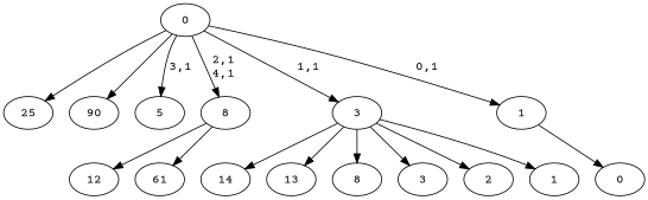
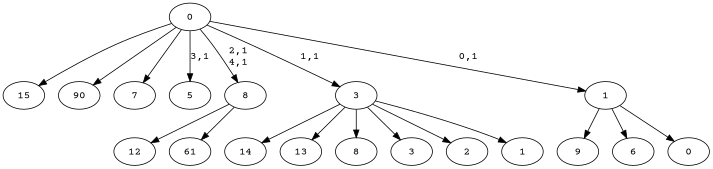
  digraph {
    fontname="Courier Prime"
    node [fontname="Courier Prime"]
    edge [fontname="Courier Prime"]
-   n1 [label=25]
+   n1 [label=15]
    n2 [label=14]
    n3 [label=13]
    n4 [label=12]
    n5 [label=61]
    n6 [label=90]
+   n7 [label=9]
    n8 [label=8]
+   n9 [label=7]
+   n10 [label=6]
    n11 [label=5]
    8
    n13 [label=3]
    n14 [label=2]
    n15 [label=1]
    3
    n17 [label=0]
    1
    0
    8 -> n4
    8 -> n5
    3 -> n2
    3 -> n3
    3 -> n8
    3 -> n13
    3 -> n14
    3 -> n15
+   1 -> n7
+   1 -> n10
    1 -> n17
    0 -> n1
    0 -> n6
+   0 -> n9
    0 -> n11 [label="3,1"]
    0 -> 8 [label="2,1\n4,1"]
    0 -> 3 [label="1,1"]
    0 -> 1 [label="0,1"]
  }
